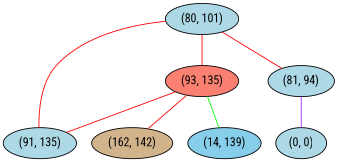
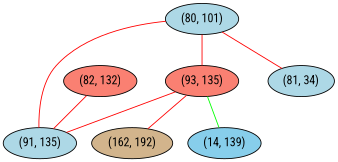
  graph {
    fontname="Roboto Condensed"
    node [fillcolor=lightblue fontname="Roboto Condensed" style=filled]
    edge [color=red fontname="Roboto Condensed" weight=1]
    "(93, 135)" [fillcolor=salmon]
    "(91, 135)"
-   "(162, 142)" [fillcolor=tan]
+   "(162, 142)" [fillcolor=tan label="(162, 192)"]
    n4 [fillcolor=skyblue label="(14, 139)"]
    "(80, 101)"
-   "(81, 94)"
-   "(0, 0)"
+   "(81, 94)" [label="(81, 34)"]
+   "(82, 132)" [fillcolor=salmon]
    "(93, 135)" -- "(91, 135)"
    "(93, 135)" -- "(162, 142)"
    "(93, 135)" -- n4 [color=green weight=2]
    "(80, 101)" -- "(93, 135)"
    "(80, 101)" -- "(91, 135)"
    "(80, 101)" -- "(81, 94)"
-   "(81, 94)" -- "(0, 0)" [color=purple weight=4]
+   "(82, 132)" -- "(91, 135)"
  }
